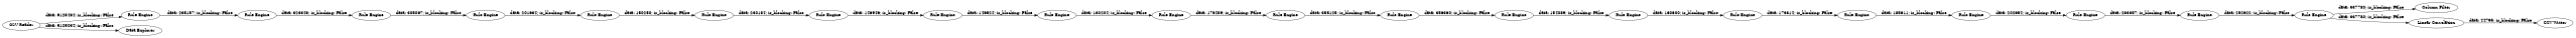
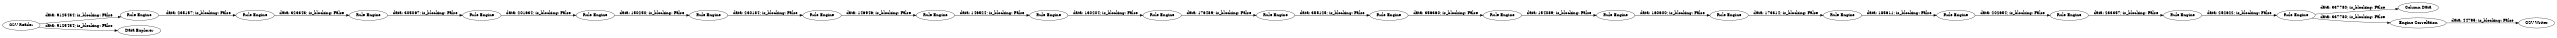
  digraph {
    rankdir=LR
    n1 [label="Rule Engine"]
    n2 [label="Rule Engine"]
    n3 [label="Rule Engine"]
    n4 [label="Rule Engine"]
    n5 [label="Rule Engine"]
    n6 [label="Rule Engine"]
    n7 [label="Rule Engine"]
    n8 [label="Rule Engine"]
    n9 [label="Rule Engine"]
    n10 [label="Rule Engine"]
    n11 [label="Rule Engine"]
    n12 [label="Rule Engine"]
    n13 [label="Rule Engine"]
    n14 [label="Rule Engine"]
    n15 [label="Rule Engine"]
    n16 [label="Rule Engine"]
    n17 [label="Rule Engine"]
    n18 [label="Rule Engine"]
-   n19 [label="Column Filter"]
-   n20 [label="Linear Correlation"]
+   n19 [label="Column Data"]
+   n20 [label="Engine Correlation"]
    n21 [label="CSV Writer"]
    n22 [label="Rule Engine"]
    n23 [label="Rule Engine"]
    n24 [label="CSV Reader"]
    n25 [label="Data Explorer"]
    n1 -> n2 [label="data: 235157; is_blocking: False"]
    n2 -> n3 [label="data: 323343; is_blocking: False"]
    n3 -> n7 [label="data: 305067; is_blocking: False"]
    n4 -> n5 [label="data: 160600; is_blocking: False"]
    n5 -> n6 [label="data: 173314; is_blocking: False"]
    n6 -> n15 [label="data: 185611; is_blocking: False"]
    n7 -> n8 [label="data: 201634; is_blocking: False"]
    n8 -> n9 [label="data: 150250; is_blocking: False"]
    n9 -> n11 [label="data: 230184; is_blocking: False"]
    n10 -> n4 [label="data: 154089; is_blocking: False"]
    n11 -> n12 [label="data: 146946; is_blocking: False"]
    n12 -> n22 [label="data: 146524; is_blocking: False"]
    n13 -> n14 [label="data: 355125; is_blocking: False"]
    n14 -> n10 [label="data: 356360; is_blocking: False"]
    n15 -> n16 [label="data: 202654; is_blocking: False"]
    n16 -> n17 [label="data: 233357; is_blocking: False"]
    n17 -> n18 [label="data: 252622; is_blocking: False"]
    n18 -> n19 [label="data: 337780; is_blocking: False"]
    n18 -> n20 [label="data: 337780; is_blocking: False"]
    n20 -> n21 [label="data: 44795; is_blocking: False"]
    n22 -> n23 [label="data: 130204; is_blocking: False"]
    n23 -> n13 [label="data: 176489; is_blocking: False"]
    n24 -> n1 [label="data: 9125434; is_blocking: False"]
-   n24 -> n25 [label="data: 9125034; is_blocking: False"]
+   n24 -> n25 [label="data: 9125434; is_blocking: False"]
  }
